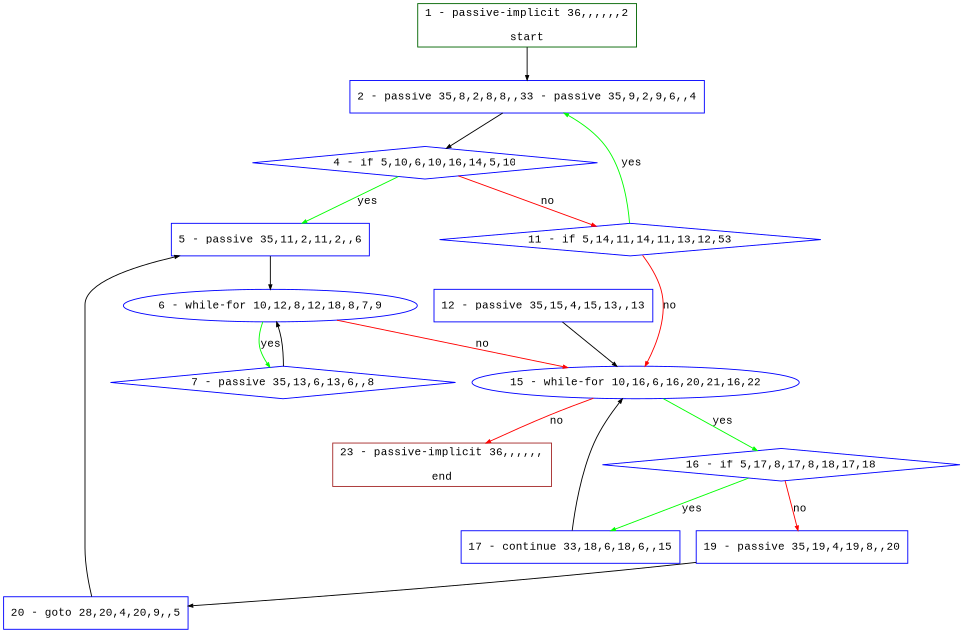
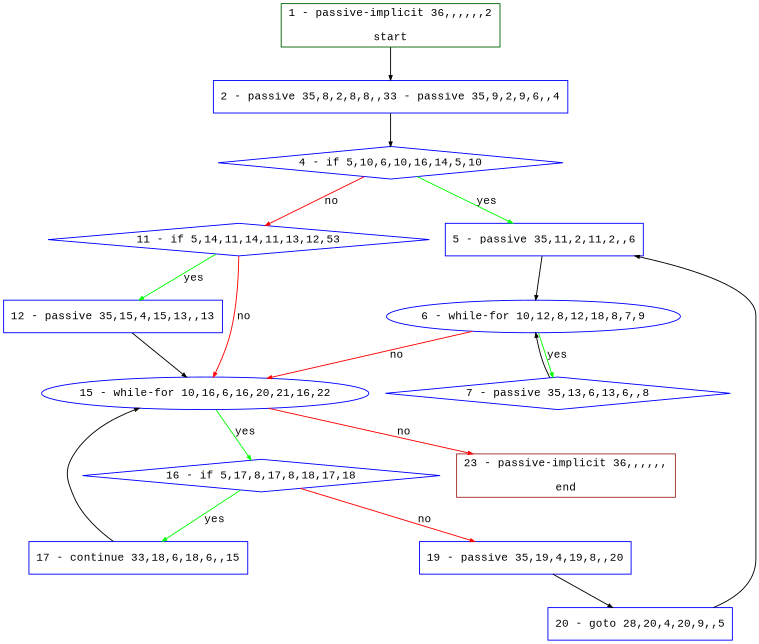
  digraph {
    bgcolor=white
    compound=true
    fillcolor="#FFFFCC"
    fontname="Liberation Mono"
    fontsize=12
    pack=true
    packmode=clust
    style="rounded,filled"
    node [color="#0000ff" compound=true fillcolor="#ffffff" fixedsize=false fontname="Liberation Mono" fontsize=12 node_initialized=no shape=box style=filled]
    edge [arrowhead=normal arrowsize=0.5 arrowtail=none color="#000000" compound=true dir=forward fontcolor=black fontname="Liberation Mono" fontsize=12]
    n1 [label="2 - passive 35,8,2,8,8,,33 - passive 35,9,2,9,6,,4"]
    n2 [label="4 - if 5,10,6,10,16,14,5,10" shape=diamond]
    n3 [label="5 - passive 35,11,2,11,2,,6"]
    n4 [label="11 - if 5,14,11,14,11,13,12,53" shape=diamond]
    n5 [color="#006400" label="1 - passive-implicit 36,,,,,,2\n\nstart"]
    n6 [label="6 - while-for 10,12,8,12,18,8,7,9" shape=oval]
    n7 [label="15 - while-for 10,16,6,16,20,21,16,22" shape=oval]
    n8 [label="12 - passive 35,15,4,15,13,,13"]
    n9 [label="7 - passive 35,13,6,13,6,,8" shape=diamond]
    n10 [label="16 - if 5,17,8,17,8,18,17,18" shape=diamond]
    n11 [color="#a52a2a" label="23 - passive-implicit 36,,,,,,\n\nend"]
    n12 [label="17 - continue 33,18,6,18,6,,15"]
    n13 [label="19 - passive 35,19,4,19,8,,20"]
    n14 [label="20 - goto 28,20,4,20,9,,5"]
    n1 -> n2
    n2 -> n3 [color="#00ff00" label=yes]
    n2 -> n4 [color="#ff0000" label=no]
    n3 -> n6
    n4 -> n7 [color="#ff0000" label=no]
-   n4 -> n1 [color="#00ff00" label=yes]
+   n4 -> n8 [color="#00ff00" label=yes]
    n5 -> n1
    n6 -> n7 [color="#ff0000" label=no]
    n6 -> n9 [color="#00ff00" label=yes]
    n7 -> n10 [color="#00ff00" label=yes]
    n7 -> n11 [color="#ff0000" label=no]
    n8 -> n7
    n9 -> n6
    n10 -> n12 [color="#00ff00" label=yes]
    n10 -> n13 [color="#ff0000" label=no]
    n12 -> n7
    n13 -> n14
    n14 -> n3
  }
